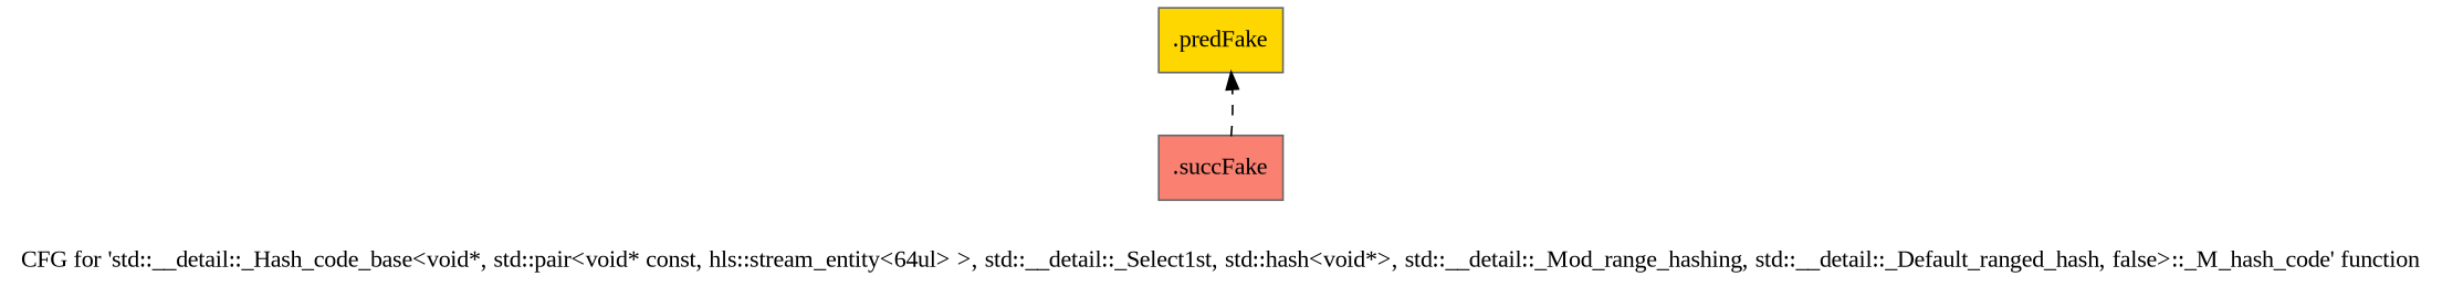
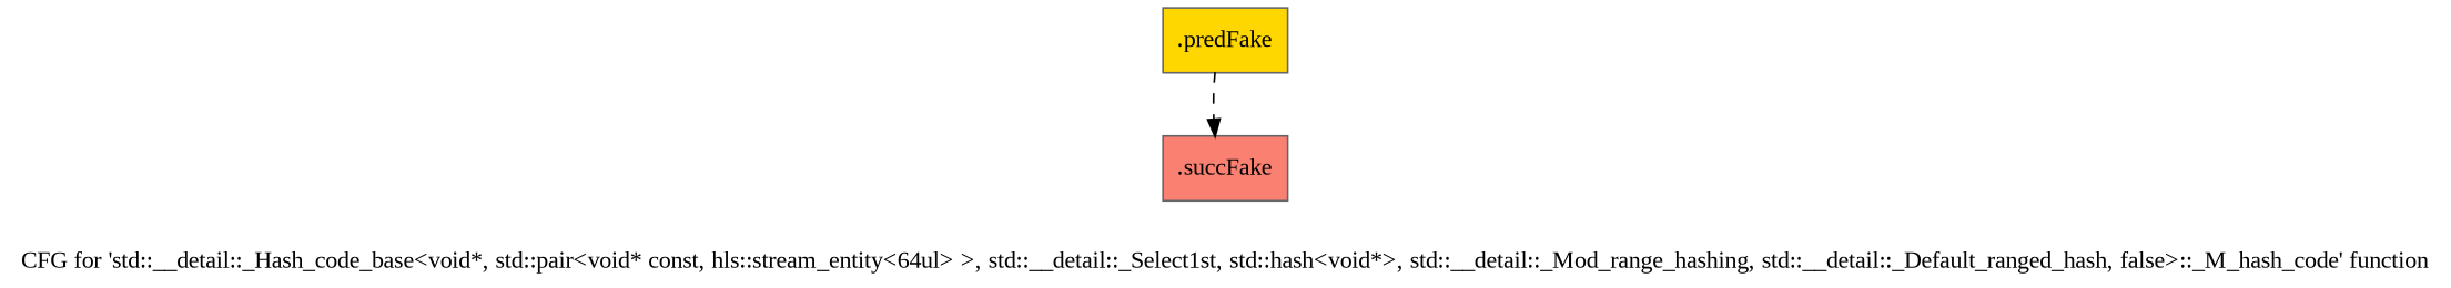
  digraph {
    label="CFG for 'std::__detail::_Hash_code_base\<void*, std::pair\<void* const, hls::stream_entity\<64ul\> \>, std::__detail::_Select1st, std::hash\<void*\>, std::__detail::_Mod_range_hashing, std::__detail::_Default_ranged_hash, false\>::_M_hash_code' function"
    fontname="Liberation Serif"
    node [shape=record style=filled color=gray40 fontname="Liberation Serif"]
    n1 [label="{.predFake}" fillcolor=gold]
    n2 [filename="/mnt/xilinx/Vitis_HLS/2021.2/tps/lnx64/gcc-6.2.0/lib/gcc/x86_64-pc-linux-gnu/6.2.0/../../../../include/c++/6.2.0/bits/hashtable_policy.h" label="{.succFake}" linenumber=1167 fillcolor=salmon]
-   n2 -> n1 [execusionnum=21 filename="/mnt/xilinx/Vitis_HLS/2021.2/tps/lnx64/gcc-6.2.0/lib/gcc/x86_64-pc-linux-gnu/6.2.0/../../../../include/c++/6.2.0/bits/hashtable_policy.h" style=dashed arrowhead=normal fontname="Liberation Serif"]
+   n1 -> n2 [execusionnum=21 filename="/mnt/xilinx/Vitis_HLS/2021.2/tps/lnx64/gcc-6.2.0/lib/gcc/x86_64-pc-linux-gnu/6.2.0/../../../../include/c++/6.2.0/bits/hashtable_policy.h" style=dashed arrowhead=normal fontname="Liberation Serif"]
  }
